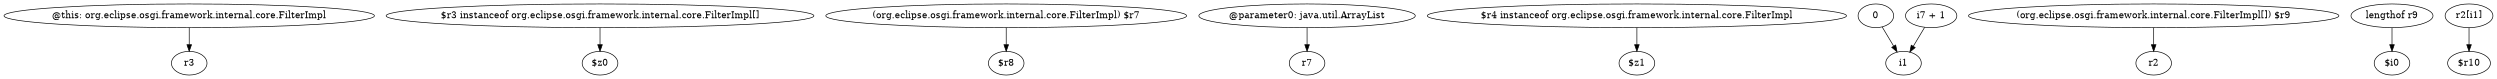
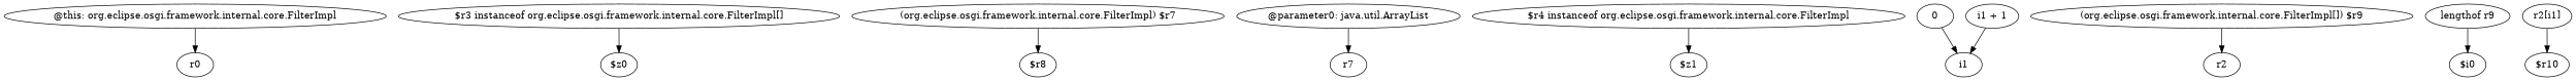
  digraph {
    n1 [label="@this: org.eclipse.osgi.framework.internal.core.FilterImpl"]
-   n2 [label=r3]
+   n2 [label=r0]
    n3 [label="$r3 instanceof org.eclipse.osgi.framework.internal.core.FilterImpl[]"]
    n4 [label="$z0"]
    n5 [label="(org.eclipse.osgi.framework.internal.core.FilterImpl) $r7"]
    n6 [label="$r8"]
    n7 [label="@parameter0: java.util.ArrayList"]
    n8 [label=r7]
    n9 [label="$r4 instanceof org.eclipse.osgi.framework.internal.core.FilterImpl"]
    n10 [label="$z1"]
    n11 [label=0]
    n12 [label=i1]
    n13 [label="(org.eclipse.osgi.framework.internal.core.FilterImpl[]) $r9"]
    n14 [label=r2]
    n15 [label="lengthof r9"]
    n16 [label="$i0"]
-   n17 [label="i7 + 1"]
+   n17 [label="i1 + 1"]
    n18 [label="r2[i1]"]
    n19 [label="$r10"]
    n1 -> n2
    n3 -> n4
    n5 -> n6
    n7 -> n8
    n9 -> n10
    n11 -> n12
    n13 -> n14
    n15 -> n16
    n17 -> n12
    n18 -> n19
  }
